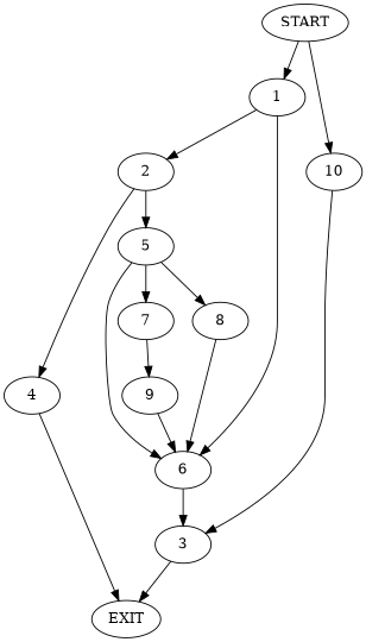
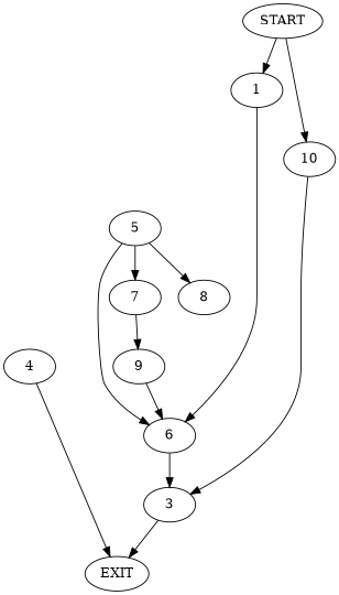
  digraph {
    fontname="DejaVu Serif"
    node [fontname="DejaVu Serif"]
    edge [fontname="DejaVu Serif"]
    n1 [label=START]
    1
    10
-   2
    6
    3
    n7 [label=EXIT]
    4
    5
    7
    8
    9
    n1 -> 1
    n1 -> 10
-   1 -> 2
    1 -> 6
    10 -> 3
-   2 -> 4
-   2 -> 5
    6 -> 3
    3 -> n7
    4 -> n7
    5 -> 6
    5 -> 7
    5 -> 8
    7 -> 9
-   8 -> 6
    9 -> 6
  }
